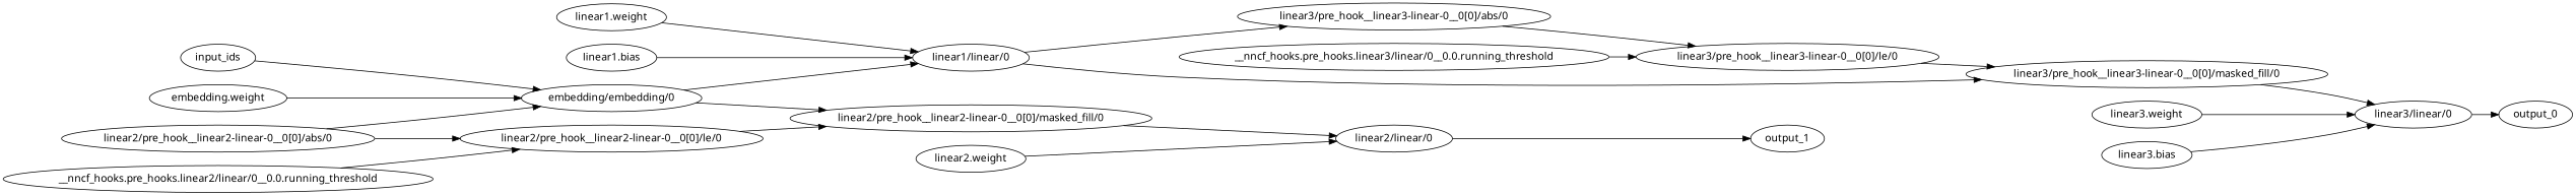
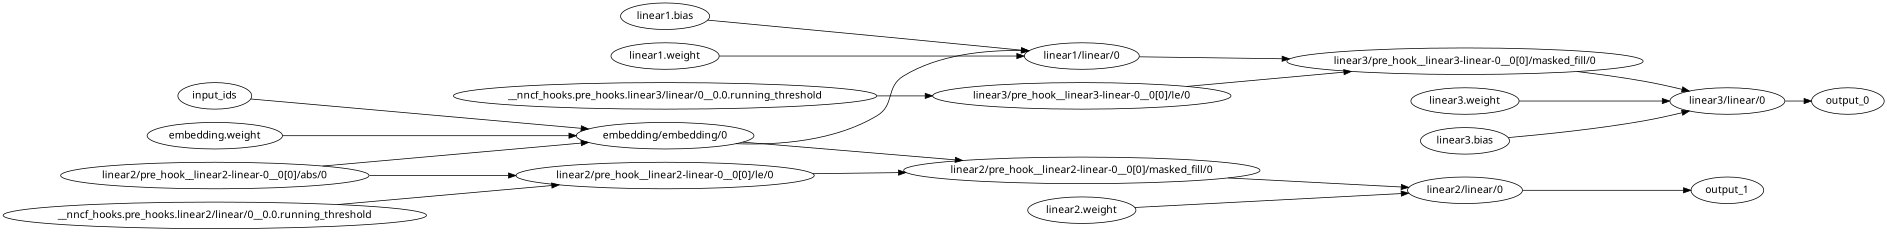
  strict digraph {
    fontname="Noto Sans"
    rankdir=LR
    node [fontname="Noto Sans" metatype=PTConstNoopMetatype type=nncf_model_const]
    edge [dtype=float fontname="Noto Sans" in_port_id=0 out_port_id=0 shape="(2, 8, 2)"]
    input_ids [metatype=PTInputNoopMetatype type=nncf_model_input]
    "embedding/embedding/0" [metatype=PTEmbeddingMetatype type=embedding]
    "linear1/linear/0" [metatype=PTLinearMetatype type=linear]
    "linear2/pre_hook__linear2-linear-0__0[0]/masked_fill/0" [metatype=PTScatterMetatype type=masked_fill]
    "embedding.weight"
-   "linear3/pre_hook__linear3-linear-0__0[0]/abs/0" [metatype=PTAbsMetatype type=abs]
    "linear3/pre_hook__linear3-linear-0__0[0]/masked_fill/0" [metatype=PTScatterMetatype type=masked_fill]
    "linear2/pre_hook__linear2-linear-0__0[0]/abs/0" [metatype=PTAbsMetatype type=abs]
    "linear2/pre_hook__linear2-linear-0__0[0]/le/0" [metatype=UnknownMetatype type=le]
    "linear2/linear/0" [metatype=PTLinearMetatype type=linear]
    "linear1.weight"
    "linear1.bias"
    "linear3/pre_hook__linear3-linear-0__0[0]/le/0" [metatype=UnknownMetatype type=le]
    "linear3/linear/0" [metatype=PTLinearMetatype type=linear]
    "linear3.weight"
    output_0 [metatype=PTOutputNoopMetatype type=nncf_model_output]
    "linear3.bias"
    "__nncf_hooks.pre_hooks.linear3/linear/0__0.0.running_threshold"
    "linear2.weight"
    output_1 [metatype=PTOutputNoopMetatype type=nncf_model_output]
    "__nncf_hooks.pre_hooks.linear2/linear/0__0.0.running_threshold"
    input_ids -> "embedding/embedding/0" [dtype=int shape="(2, 8)"]
    "embedding/embedding/0" -> "linear1/linear/0"
    "embedding/embedding/0" -> "linear2/pre_hook__linear2-linear-0__0[0]/masked_fill/0"
-   "linear1/linear/0" -> "linear3/pre_hook__linear3-linear-0__0[0]/abs/0" [shape="(2, 8, 3)"]
    "linear1/linear/0" -> "linear3/pre_hook__linear3-linear-0__0[0]/masked_fill/0" [shape="(2, 8, 3)"]
    "linear2/pre_hook__linear2-linear-0__0[0]/masked_fill/0" -> "linear2/linear/0"
    "embedding.weight" -> "embedding/embedding/0" [in_port_id=1 shape="(32, 2)"]
-   "linear3/pre_hook__linear3-linear-0__0[0]/abs/0" -> "linear3/pre_hook__linear3-linear-0__0[0]/le/0" [shape="(2, 8, 3)"]
    "linear3/pre_hook__linear3-linear-0__0[0]/masked_fill/0" -> "linear3/linear/0" [shape="(2, 8, 3)"]
    "linear2/pre_hook__linear2-linear-0__0[0]/abs/0" -> "embedding/embedding/0"
    "linear2/pre_hook__linear2-linear-0__0[0]/abs/0" -> "linear2/pre_hook__linear2-linear-0__0[0]/le/0"
    "linear2/pre_hook__linear2-linear-0__0[0]/le/0" -> "linear2/pre_hook__linear2-linear-0__0[0]/masked_fill/0" [dtype=int in_port_id=1]
    "linear2/linear/0" -> output_1 [shape="(2, 8, 4)"]
    "linear1.weight" -> "linear1/linear/0" [in_port_id=1 shape="(3, 2)"]
    "linear1.bias" -> "linear1/linear/0" [in_port_id=2 shape="(3,)"]
    "linear3/pre_hook__linear3-linear-0__0[0]/le/0" -> "linear3/pre_hook__linear3-linear-0__0[0]/masked_fill/0" [dtype=int in_port_id=1 shape="(2, 8, 3)"]
    "linear3/linear/0" -> output_0 [shape="(2, 8, 5)"]
    "linear3.weight" -> "linear3/linear/0" [in_port_id=1 shape="(5, 3)"]
    "linear3.bias" -> "linear3/linear/0" [in_port_id=2 shape="(5,)"]
    "__nncf_hooks.pre_hooks.linear3/linear/0__0.0.running_threshold" -> "linear3/pre_hook__linear3-linear-0__0[0]/le/0" [in_port_id=1 shape="()"]
    "linear2.weight" -> "linear2/linear/0" [in_port_id=1 shape="(4, 2)"]
    "__nncf_hooks.pre_hooks.linear2/linear/0__0.0.running_threshold" -> "linear2/pre_hook__linear2-linear-0__0[0]/le/0" [in_port_id=1 shape="()"]
  }
